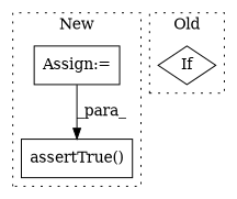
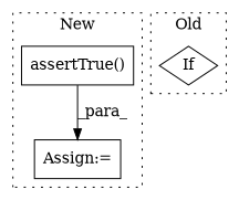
  digraph {
    node [l=3 shape=box]
    n1 [a=75 l="16,1" label="assertTrue()" s="2339,2407"]
    n2 [a=68 label="Assign:=" s=2081]
    n3 [a=96 label=If s=895 shape=diamond]
    subgraph cluster_1 {
      label=New
      style=dotted
      n1
      n2
    }
    subgraph cluster_2 {
      label=Old
      style=dotted
      n3
    }
-   n2 -> n1 [label=_para_]
+   n1 -> n2 [label=_para_]
  }
